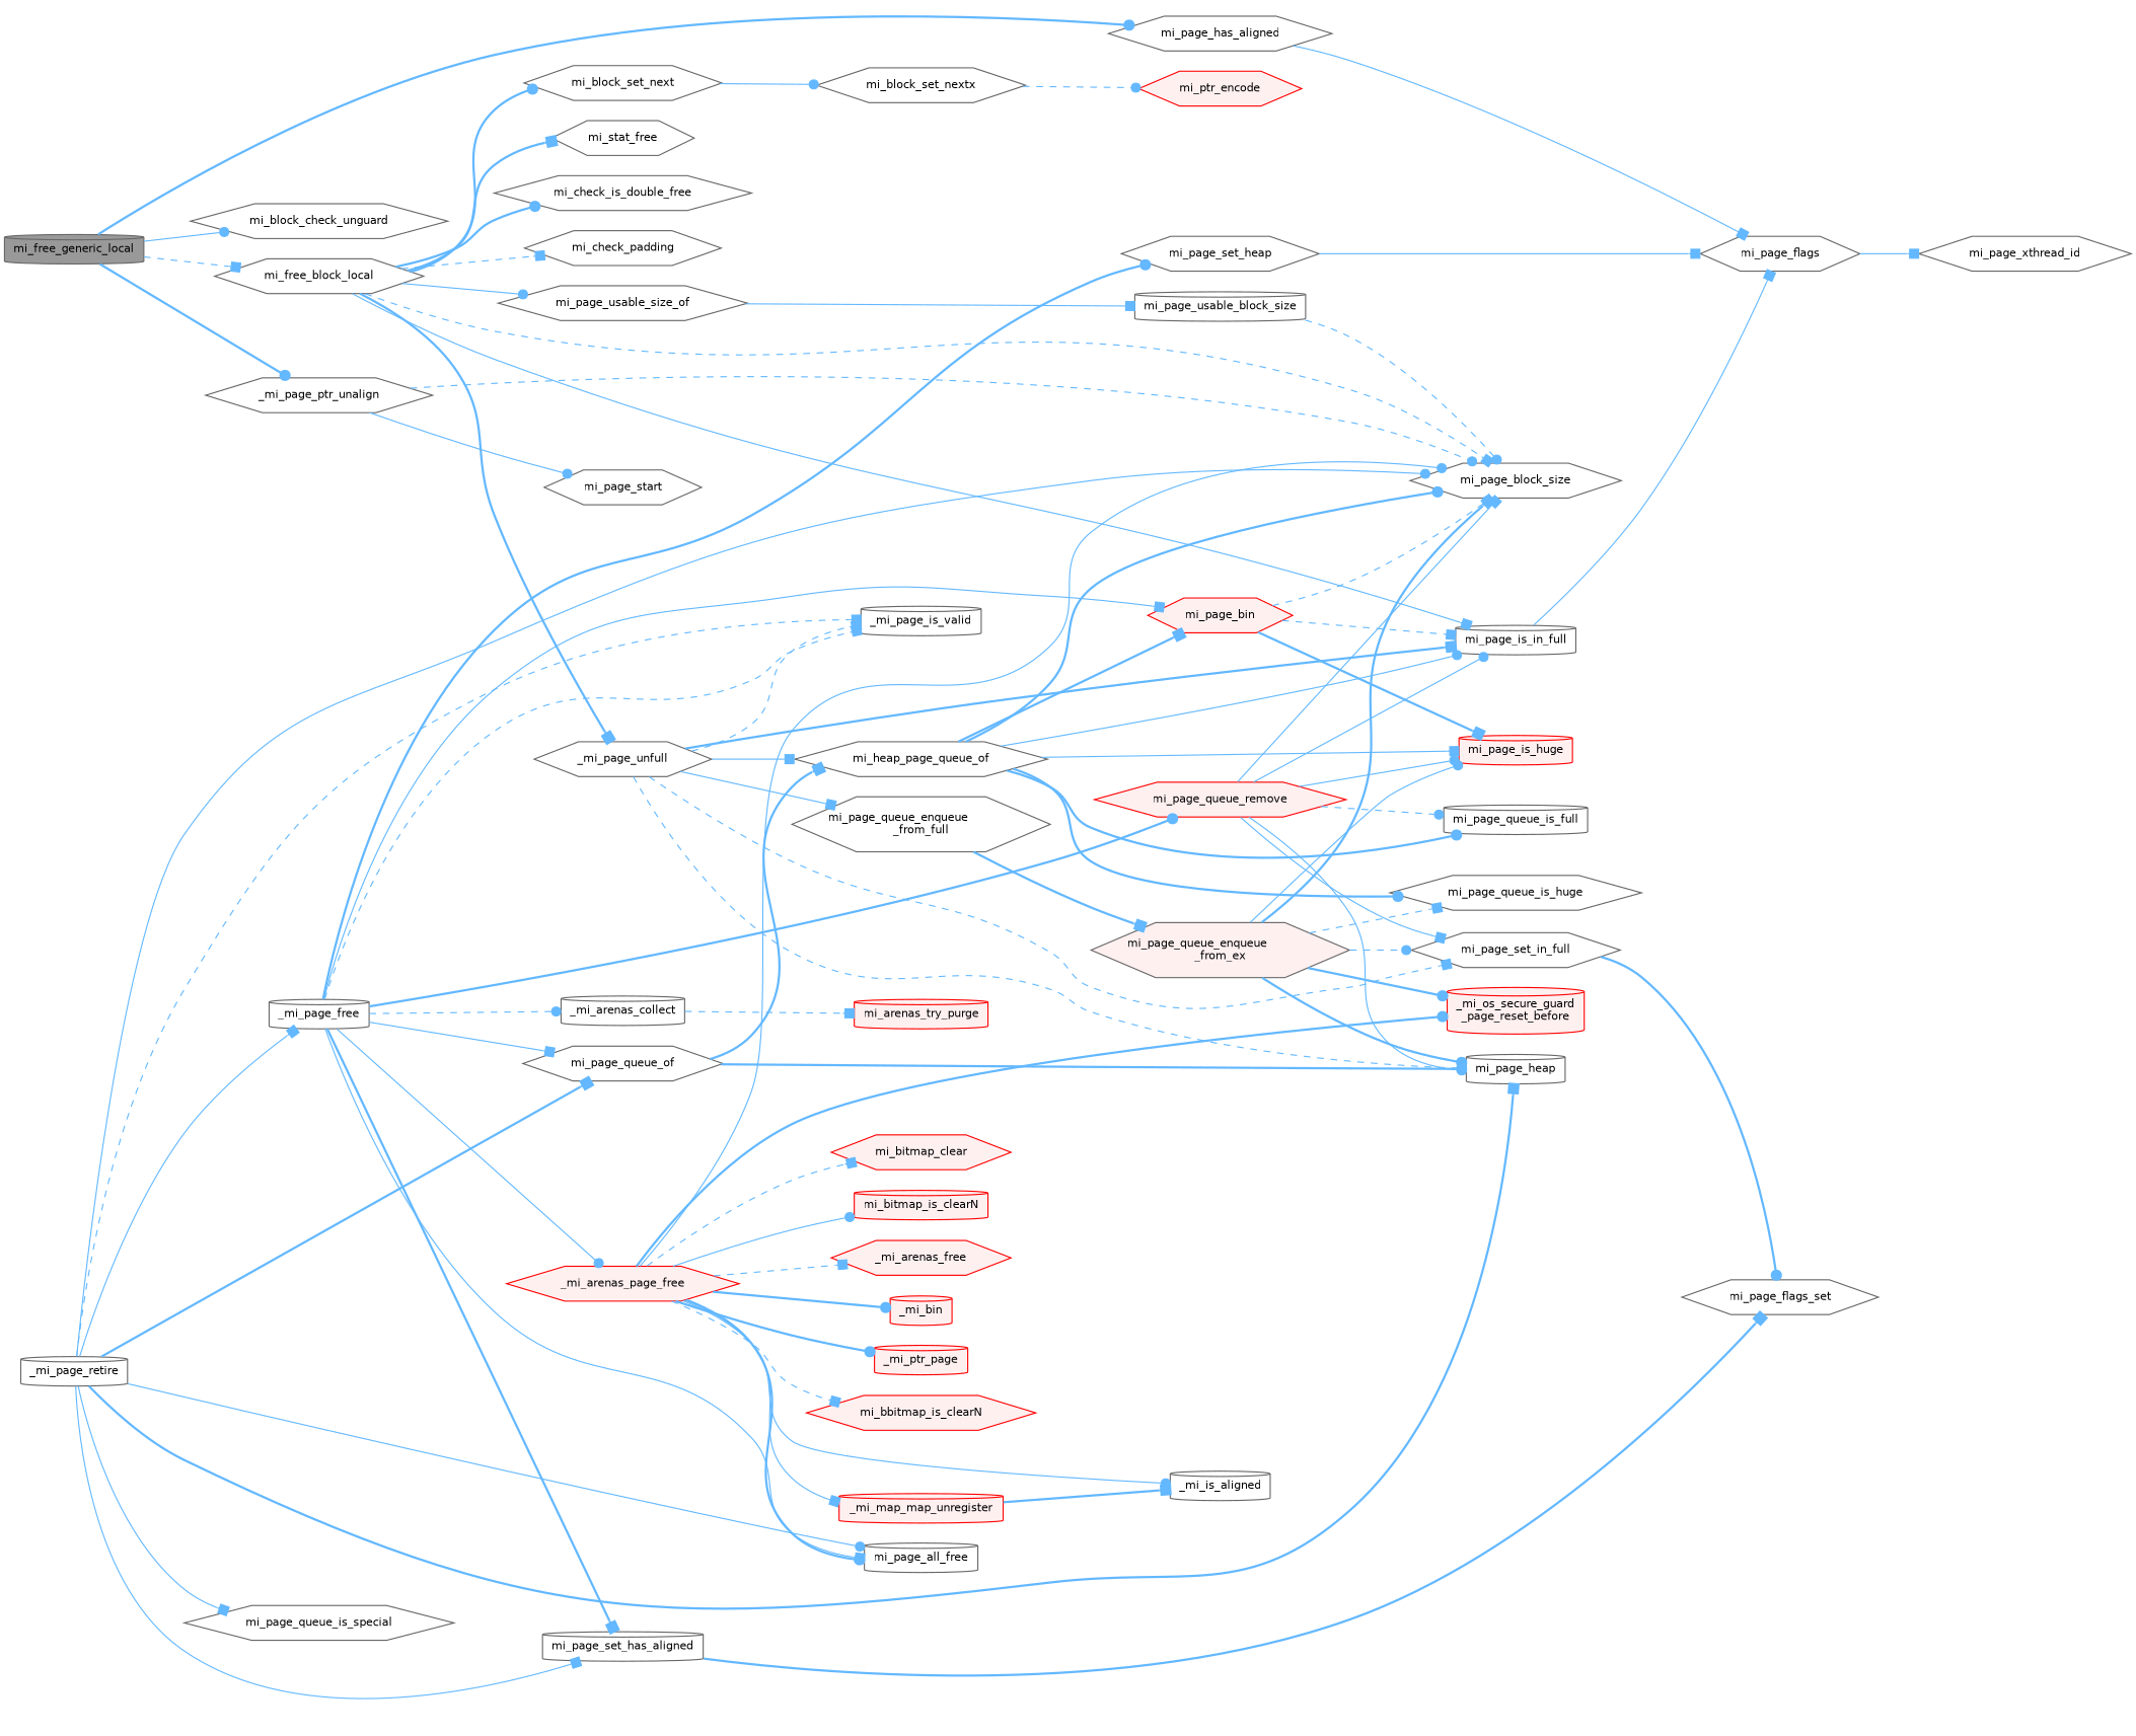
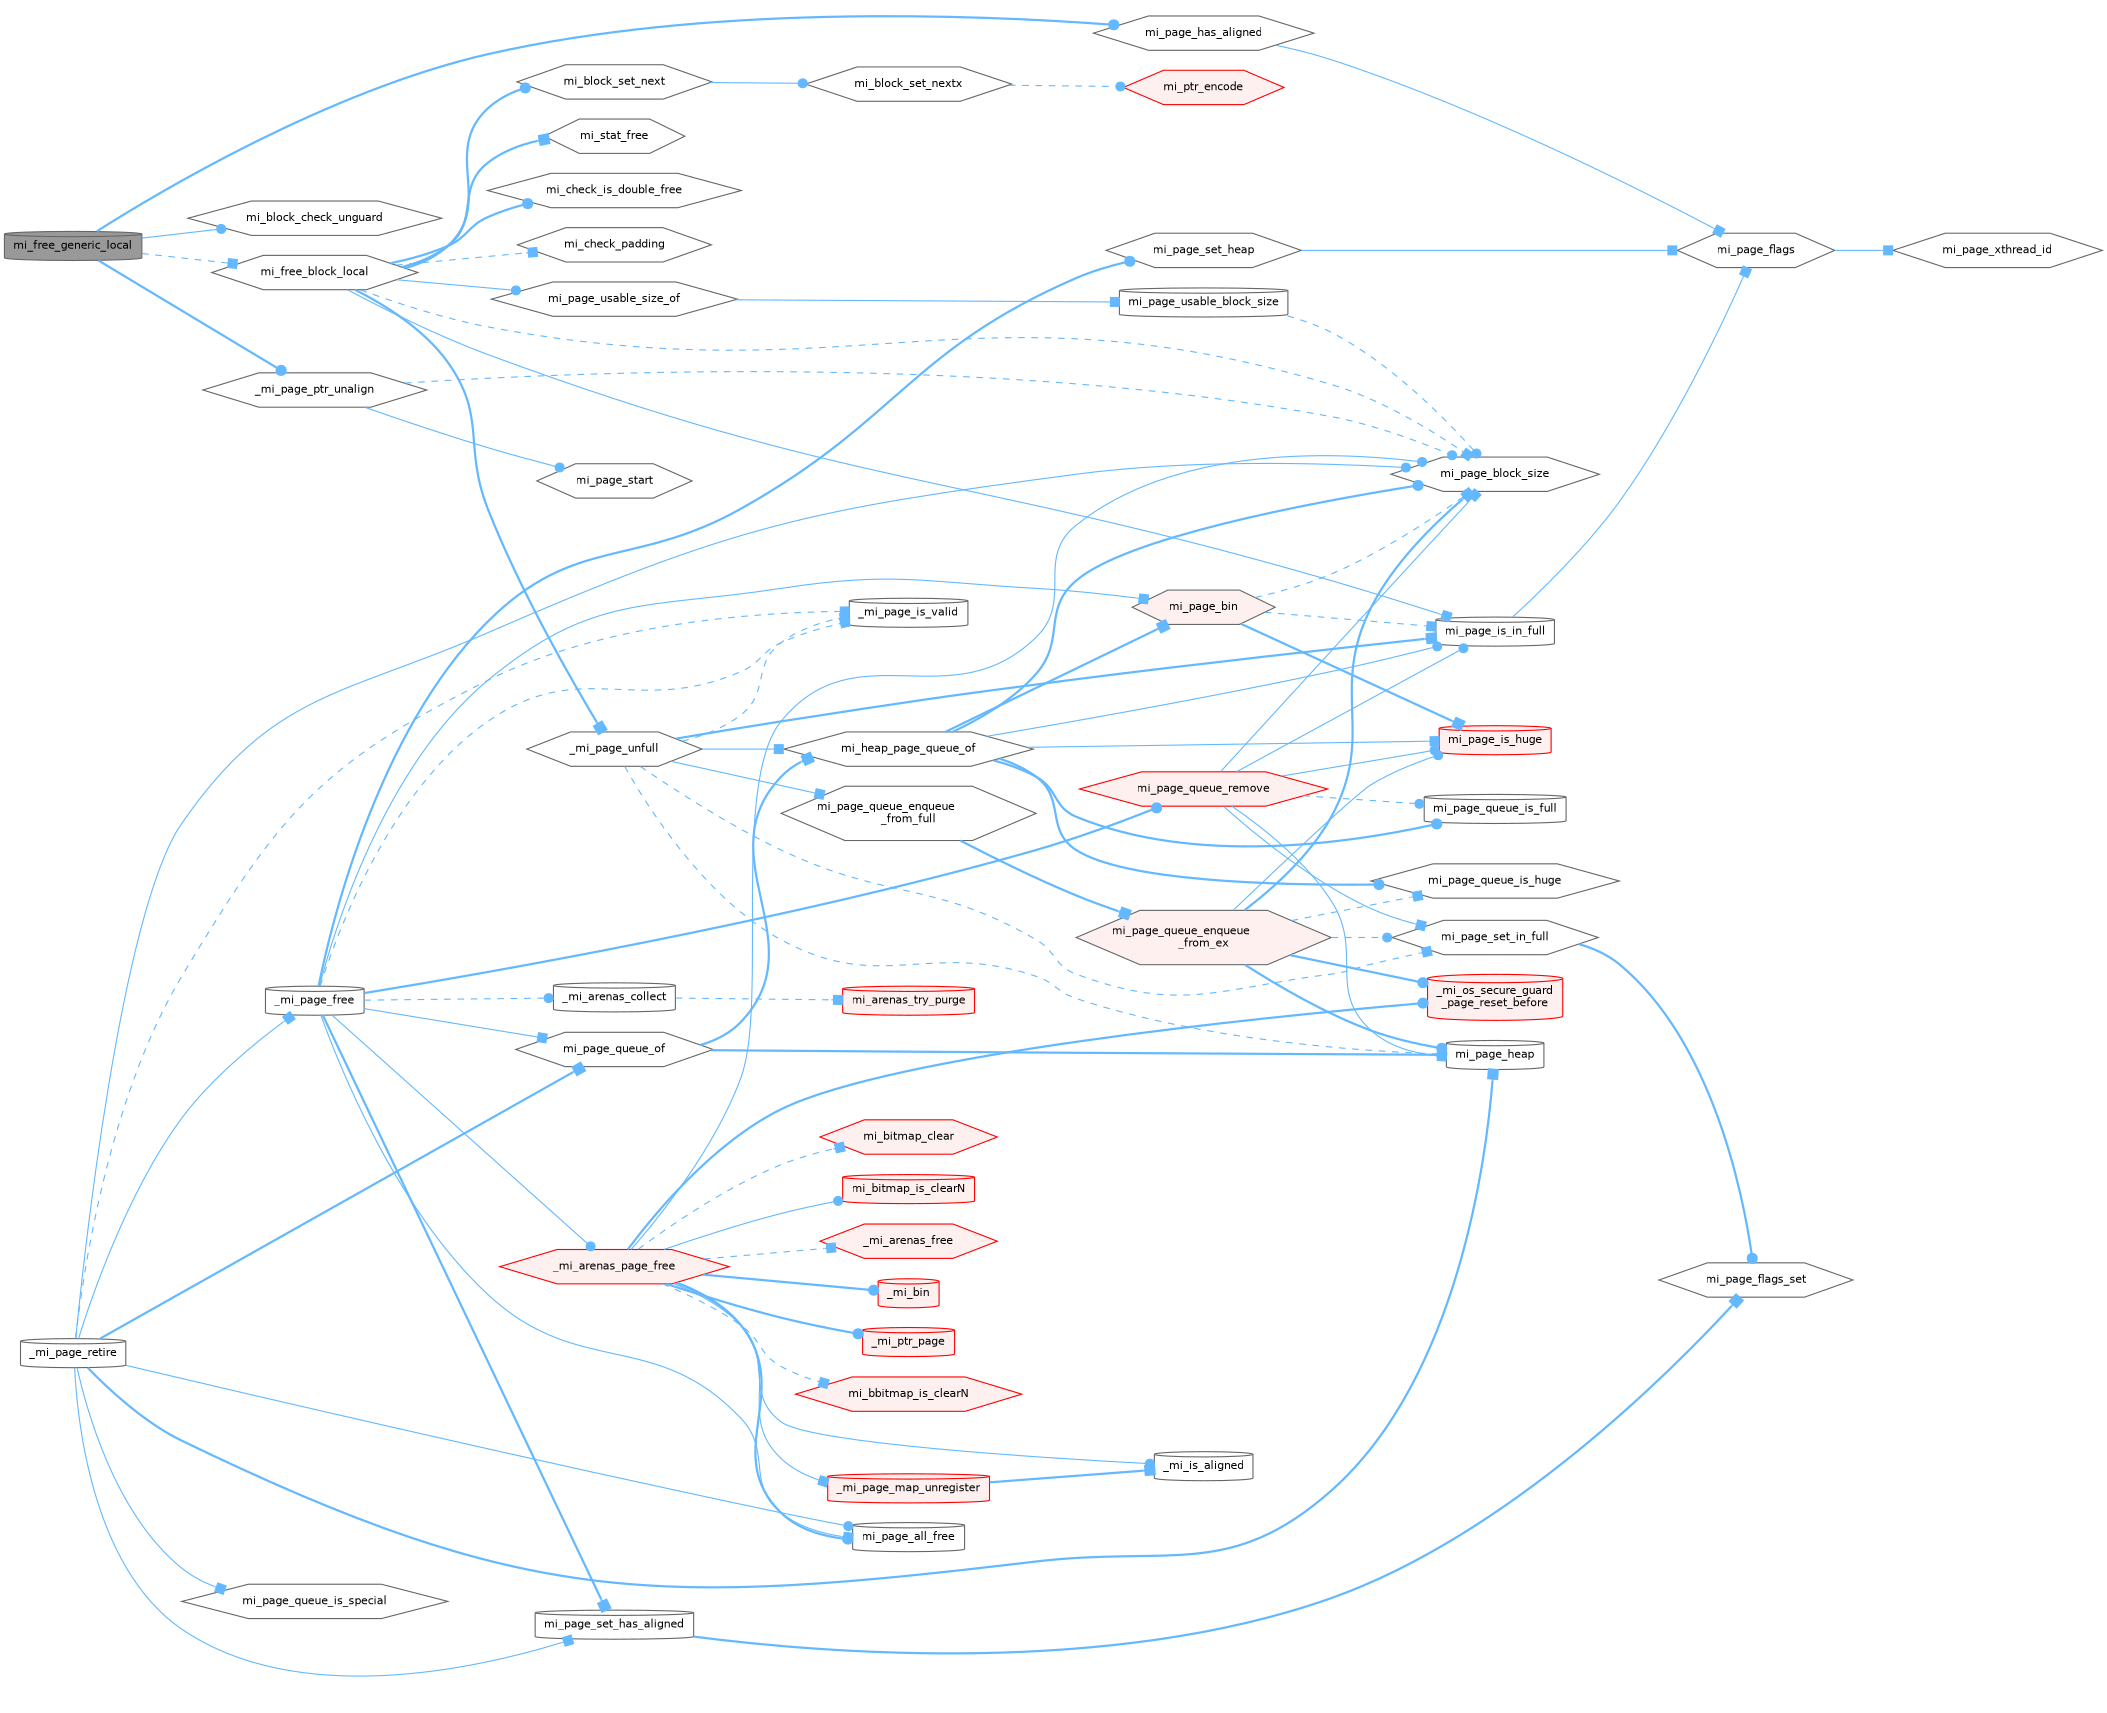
  digraph {
    rankdir=LR
    node [color=grey40 fillcolor=white fontname=Helvetica fontsize=10 shape=hexagon style=filled]
    edge [arrowhead=box color=steelblue1 fontname=Helvetica fontsize=10 labelfontname=Helvetica labelfontsize=10 style=solid]
    n1 [color=gray40 fillcolor=grey60 fontcolor=black height=0.2 label=mi_free_generic_local shape=cylinder width=0.4]
    n2 [height=0.2 label=_mi_page_ptr_unalign width=0.4]
    n3 [height=0.2 label=mi_block_check_unguard width=0.4]
    n4 [height=0.2 label=mi_free_block_local width=0.4]
    n5 [height=0.2 label=mi_page_has_aligned width=0.4]
    n6 [height=0.2 label=mi_page_block_size width=0.4]
    n7 [height=0.2 label=mi_page_start width=0.4]
    n8 [height=0.2 label=mi_page_is_in_full shape=cylinder width=0.4]
    n9 [height=0.2 label=_mi_page_unfull width=0.4]
    n10 [height=0.2 label=mi_block_set_next width=0.4]
    n11 [height=0.2 label=mi_check_is_double_free width=0.4]
    n12 [height=0.2 label=mi_check_padding width=0.4]
    n13 [height=0.2 label=mi_page_usable_size_of width=0.4]
    n14 [height=0.2 label=mi_stat_free width=0.4]
    n15 [height=0.2 label=mi_page_flags width=0.4]
    n16 [height=0.2 label=_mi_page_retire shape=cylinder width=0.4]
    n17 [height=0.2 label=_mi_page_free shape=cylinder width=0.4]
    n18 [height=0.2 label=mi_page_all_free shape=cylinder width=0.4]
    n19 [height=0.2 label=_mi_page_is_valid shape=cylinder width=0.4]
    n20 [height=0.2 label=mi_page_queue_of width=0.4]
    n21 [height=0.2 label=mi_page_heap shape=cylinder width=0.4]
    n22 [height=0.2 label=mi_page_set_has_aligned shape=cylinder width=0.4]
    n23 [height=0.2 label=mi_page_queue_is_special width=0.4]
    n24 [height=0.2 label=mi_heap_page_queue_of width=0.4]
    n25 [height=0.2 label=mi_page_set_in_full width=0.4]
    n26 [height=0.2 label="mi_page_queue_enqueue\l_from_full" width=0.4]
    n27 [height=0.2 label=mi_block_set_nextx width=0.4]
    n28 [height=0.2 label=mi_page_usable_block_size shape=cylinder width=0.4]
    n29 [height=0.2 label=_mi_arenas_collect shape=cylinder width=0.4]
    n30 [color=red fillcolor="#FFF0F0" height=0.2 label=_mi_arenas_page_free width=0.4]
-   n31 [color=red fillcolor="#FFF0F0" height=0.2 label=mi_page_bin width=0.4]
+   n31 [fillcolor="#FFF0F0" height=0.2 label=mi_page_bin width=0.4]
    n32 [color=red fillcolor="#FFF0F0" height=0.2 label=mi_page_queue_remove width=0.4]
    n33 [height=0.2 label=mi_page_set_heap width=0.4]
    n34 [height=0.2 label=mi_page_flags_set width=0.4]
    n35 [color=red fillcolor="#FFF0F0" height=0.2 label=mi_arenas_try_purge shape=cylinder width=0.4]
    n36 [color=red fillcolor="#FFF0F0" height=0.2 label=_mi_arenas_free width=0.4]
    n37 [color=red fillcolor="#FFF0F0" height=0.2 label=_mi_bin shape=cylinder width=0.4]
    n38 [height=0.2 label=_mi_is_aligned shape=cylinder width=0.4]
    n39 [color=red fillcolor="#FFF0F0" height=0.2 label="_mi_os_secure_guard\l_page_reset_before" shape=cylinder width=0.4]
-   n40 [color=red fillcolor="#FFF0F0" height=0.2 label=_mi_map_map_unregister shape=cylinder width=0.4]
+   n40 [color=red fillcolor="#FFF0F0" height=0.2 label=_mi_page_map_unregister shape=cylinder width=0.4]
    n41 [color=red fillcolor="#FFF0F0" height=0.2 label=_mi_ptr_page shape=cylinder width=0.4]
    n42 [color=red fillcolor="#FFF0F0" height=0.2 label=mi_bbitmap_is_clearN width=0.4]
    n43 [color=red fillcolor="#FFF0F0" height=0.2 label=mi_bitmap_clear width=0.4]
    n44 [color=red fillcolor="#FFF0F0" height=0.2 label=mi_bitmap_is_clearN shape=cylinder width=0.4]
    n45 [color=red fillcolor="#FFF0F0" height=0.2 label=mi_page_is_huge shape=cylinder width=0.4]
    n46 [height=0.2 label=mi_page_queue_is_full shape=cylinder width=0.4]
    n47 [height=0.2 label=mi_page_xthread_id width=0.4]
    n48 [height=0.2 label=mi_page_queue_is_huge width=0.4]
    n49 [fillcolor="#FFF0F0" height=0.2 label="mi_page_queue_enqueue\l_from_ex" width=0.4]
    n50 [color=red fillcolor="#FFF0F0" height=0.2 label=mi_ptr_encode width=0.4]
    n1 -> n2 [arrowhead=dot style=bold]
    n1 -> n3 [arrowhead=dot]
    n1 -> n4 [style=dashed]
    n1 -> n5 [arrowhead=dot style=bold]
    n2 -> n6 [arrowhead=dot style=dashed]
    n2 -> n7 [arrowhead=dot]
    n4 -> n6 [style=dashed]
    n4 -> n8
    n4 -> n9 [style=bold]
    n4 -> n10 [arrowhead=dot style=bold]
    n4 -> n11 [arrowhead=dot style=bold]
    n4 -> n12 [style=dashed]
    n4 -> n13 [arrowhead=dot]
    n4 -> n14 [style=bold]
    n5 -> n15
    n8 -> n15
    n9 -> n8 [style=bold]
    n9 -> n19 [style=dashed]
    n9 -> n21 [arrowhead=dot style=dashed]
    n9 -> n24
    n9 -> n25 [style=dashed]
    n9 -> n26
    n10 -> n27 [arrowhead=dot]
    n13 -> n28
    n15 -> n47
    n16 -> n6 [arrowhead=dot]
    n16 -> n17
    n16 -> n18 [arrowhead=dot]
    n16 -> n19 [style=dashed]
    n16 -> n20 [style=bold]
    n16 -> n21 [style=bold]
    n16 -> n22
    n16 -> n23
    n17 -> n18
    n17 -> n19 [style=dashed]
    n17 -> n20
    n17 -> n22 [style=bold]
    n17 -> n29 [arrowhead=dot style=dashed]
    n17 -> n30 [arrowhead=dot]
    n17 -> n31
    n17 -> n32 [arrowhead=dot style=bold]
    n17 -> n33 [arrowhead=dot style=bold]
    n20 -> n21 [arrowhead=dot style=bold]
    n20 -> n24 [style=bold]
    n22 -> n34 [style=bold]
    n24 -> n6 [arrowhead=dot style=bold]
    n24 -> n8 [arrowhead=dot]
    n24 -> n31 [style=bold]
    n24 -> n45
    n24 -> n46 [arrowhead=dot style=bold]
    n24 -> n48 [arrowhead=dot style=bold]
    n25 -> n34 [arrowhead=dot style=bold]
    n26 -> n49 [style=bold]
    n27 -> n50 [arrowhead=dot style=dashed]
    n28 -> n6 [arrowhead=dot style=dashed]
    n29 -> n35 [style=dashed]
    n30 -> n6 [arrowhead=dot]
    n30 -> n18 [arrowhead=dot style=bold]
    n30 -> n36 [style=dashed]
    n30 -> n37 [arrowhead=dot style=bold]
    n30 -> n38 [arrowhead=dot]
    n30 -> n39 [arrowhead=dot style=bold]
    n30 -> n40
    n30 -> n41 [arrowhead=dot style=bold]
    n30 -> n42 [style=dashed]
    n30 -> n43 [style=dashed]
    n30 -> n44 [arrowhead=dot]
    n31 -> n6 [arrowhead=dot style=dashed]
    n31 -> n8 [style=dashed]
    n31 -> n45 [style=bold]
    n32 -> n6
    n32 -> n8 [arrowhead=dot]
-   n32 -> n21 [arrowhead=dot]
+   n32 -> n21
    n32 -> n25
    n32 -> n45 [arrowhead=dot]
    n32 -> n46 [arrowhead=dot style=dashed]
    n33 -> n15
    n40 -> n38 [style=bold]
    n49 -> n6 [style=bold]
    n49 -> n21 [arrowhead=dot style=bold]
    n49 -> n25 [arrowhead=dot style=dashed]
    n49 -> n39 [arrowhead=dot style=bold]
    n49 -> n45 [arrowhead=dot]
    n49 -> n48 [style=dashed]
  }
